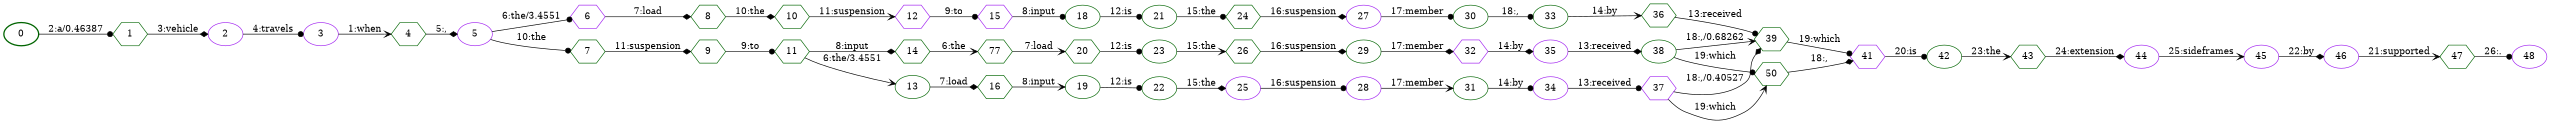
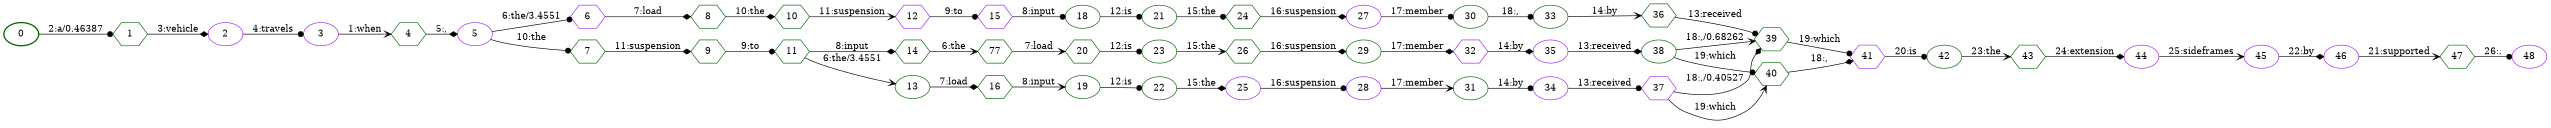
  digraph {
    nodesep=0.25
    rankdir=LR
    ranksep=0.4
    node [color=darkgreen fontsize=14 shape=ellipse style=solid]
    edge [arrowhead=dot fontsize=14]
    n1 [label=0 style=bold]
    n2 [label=1 shape=hexagon]
    n3 [color=purple label=2]
    n4 [color=purple label=3]
    n5 [label=4 shape=hexagon]
    n6 [color=purple label=5]
    n7 [color=purple label=6 shape=hexagon]
    n8 [label=7 shape=hexagon]
    n9 [label=8 shape=hexagon]
    n10 [label=9 shape=hexagon]
    n11 [label=10 shape=hexagon]
    n12 [label=11 shape=hexagon]
    n13 [color=purple label=12 shape=hexagon]
    n14 [label=13]
    n15 [label=14 shape=hexagon]
    n16 [color=purple label=15 shape=hexagon]
    n17 [label=16 shape=hexagon]
    n18 [label=77 shape=hexagon]
    n19 [label=18]
    n20 [label=19]
    n21 [label=20 shape=hexagon]
    n22 [label=21]
    n23 [label=22]
    n24 [label=23]
    n25 [label=24 shape=hexagon]
    n26 [color=purple label=25]
    n27 [label=26 shape=hexagon]
    n28 [color=purple label=27]
    n29 [color=purple label=28]
    n30 [label=29]
    n31 [label=30]
    n32 [label=31]
    n33 [color=purple label=32 shape=hexagon]
    n34 [label=33]
    n35 [color=purple label=34]
    n36 [color=purple label=35]
    n37 [label=36 shape=hexagon]
    n38 [color=purple label=37 shape=hexagon]
    n39 [label=38]
    n40 [label=39 shape=hexagon]
-   n41 [label=50 shape=hexagon]
+   n41 [label=40 shape=hexagon]
    n42 [color=purple label=41 shape=hexagon]
    n43 [label=42]
    n44 [label=43 shape=hexagon]
    n45 [color=purple label=44]
    n46 [color=purple label=45]
    n47 [color=purple label=46]
    n48 [label=47 shape=hexagon]
    n49 [color=purple label=48]
    n1 -> n2 [label="2:a/0.46387"]
    n2 -> n3 [arrowhead=diamond label="3:vehicle"]
    n3 -> n4 [label="4:travels"]
    n4 -> n5 [arrowhead=vee label="1:when"]
    n5 -> n6 [arrowhead=diamond label="5:,"]
    n6 -> n7 [label="6:the/3.4551"]
    n6 -> n8 [label="10:the"]
    n7 -> n9 [arrowhead=diamond label="7:load"]
    n8 -> n10 [arrowhead=diamond label="11:suspension"]
    n9 -> n11 [arrowhead=diamond label="10:the"]
    n10 -> n12 [label="9:to"]
    n11 -> n13 [arrowhead=vee label="11:suspension"]
    n12 -> n14 [arrowhead=vee label="6:the/3.4551"]
    n12 -> n15 [arrowhead=diamond label="8:input"]
    n13 -> n16 [label="9:to"]
    n14 -> n17 [arrowhead=diamond label="7:load"]
    n15 -> n18 [arrowhead=vee label="6:the"]
    n16 -> n19 [label="8:input"]
    n17 -> n20 [arrowhead=vee label="8:input"]
    n18 -> n21 [arrowhead=vee label="7:load"]
    n19 -> n22 [label="12:is"]
    n20 -> n23 [label="12:is"]
    n21 -> n24 [label="12:is"]
    n22 -> n25 [label="15:the"]
    n23 -> n26 [arrowhead=diamond label="15:the"]
    n24 -> n27 [arrowhead=vee label="15:the"]
    n25 -> n28 [arrowhead=diamond label="16:suspension"]
    n26 -> n29 [label="16:suspension"]
    n27 -> n30 [arrowhead=diamond label="16:suspension"]
    n28 -> n31 [label="17:member"]
    n29 -> n32 [arrowhead=vee label="17:member"]
    n30 -> n33 [arrowhead=diamond label="17:member"]
    n31 -> n34 [label="18:,"]
    n32 -> n35 [label="14:by"]
    n33 -> n36 [arrowhead=diamond label="14:by"]
    n34 -> n37 [arrowhead=vee label="14:by"]
    n35 -> n38 [label="13:received"]
    n36 -> n39 [arrowhead=diamond label="13:received"]
    n37 -> n40 [label="13:received"]
    n38 -> n40 [arrowhead=diamond label="18:,/0.40527"]
    n38 -> n41 [arrowhead=vee label="19:which"]
    n39 -> n40 [arrowhead=vee label="18:,/0.68262"]
    n39 -> n41 [label="19:which"]
    n40 -> n42 [label="19:which"]
    n41 -> n42 [arrowhead=diamond label="18:,"]
    n42 -> n43 [label="20:is"]
    n43 -> n44 [arrowhead=vee label="23:the"]
    n44 -> n45 [arrowhead=diamond label="24:extension"]
    n45 -> n46 [arrowhead=vee label="25:sideframes"]
    n46 -> n47 [arrowhead=diamond label="22:by"]
    n47 -> n48 [arrowhead=vee label="21:supported"]
    n48 -> n49 [label="26:."]
  }
